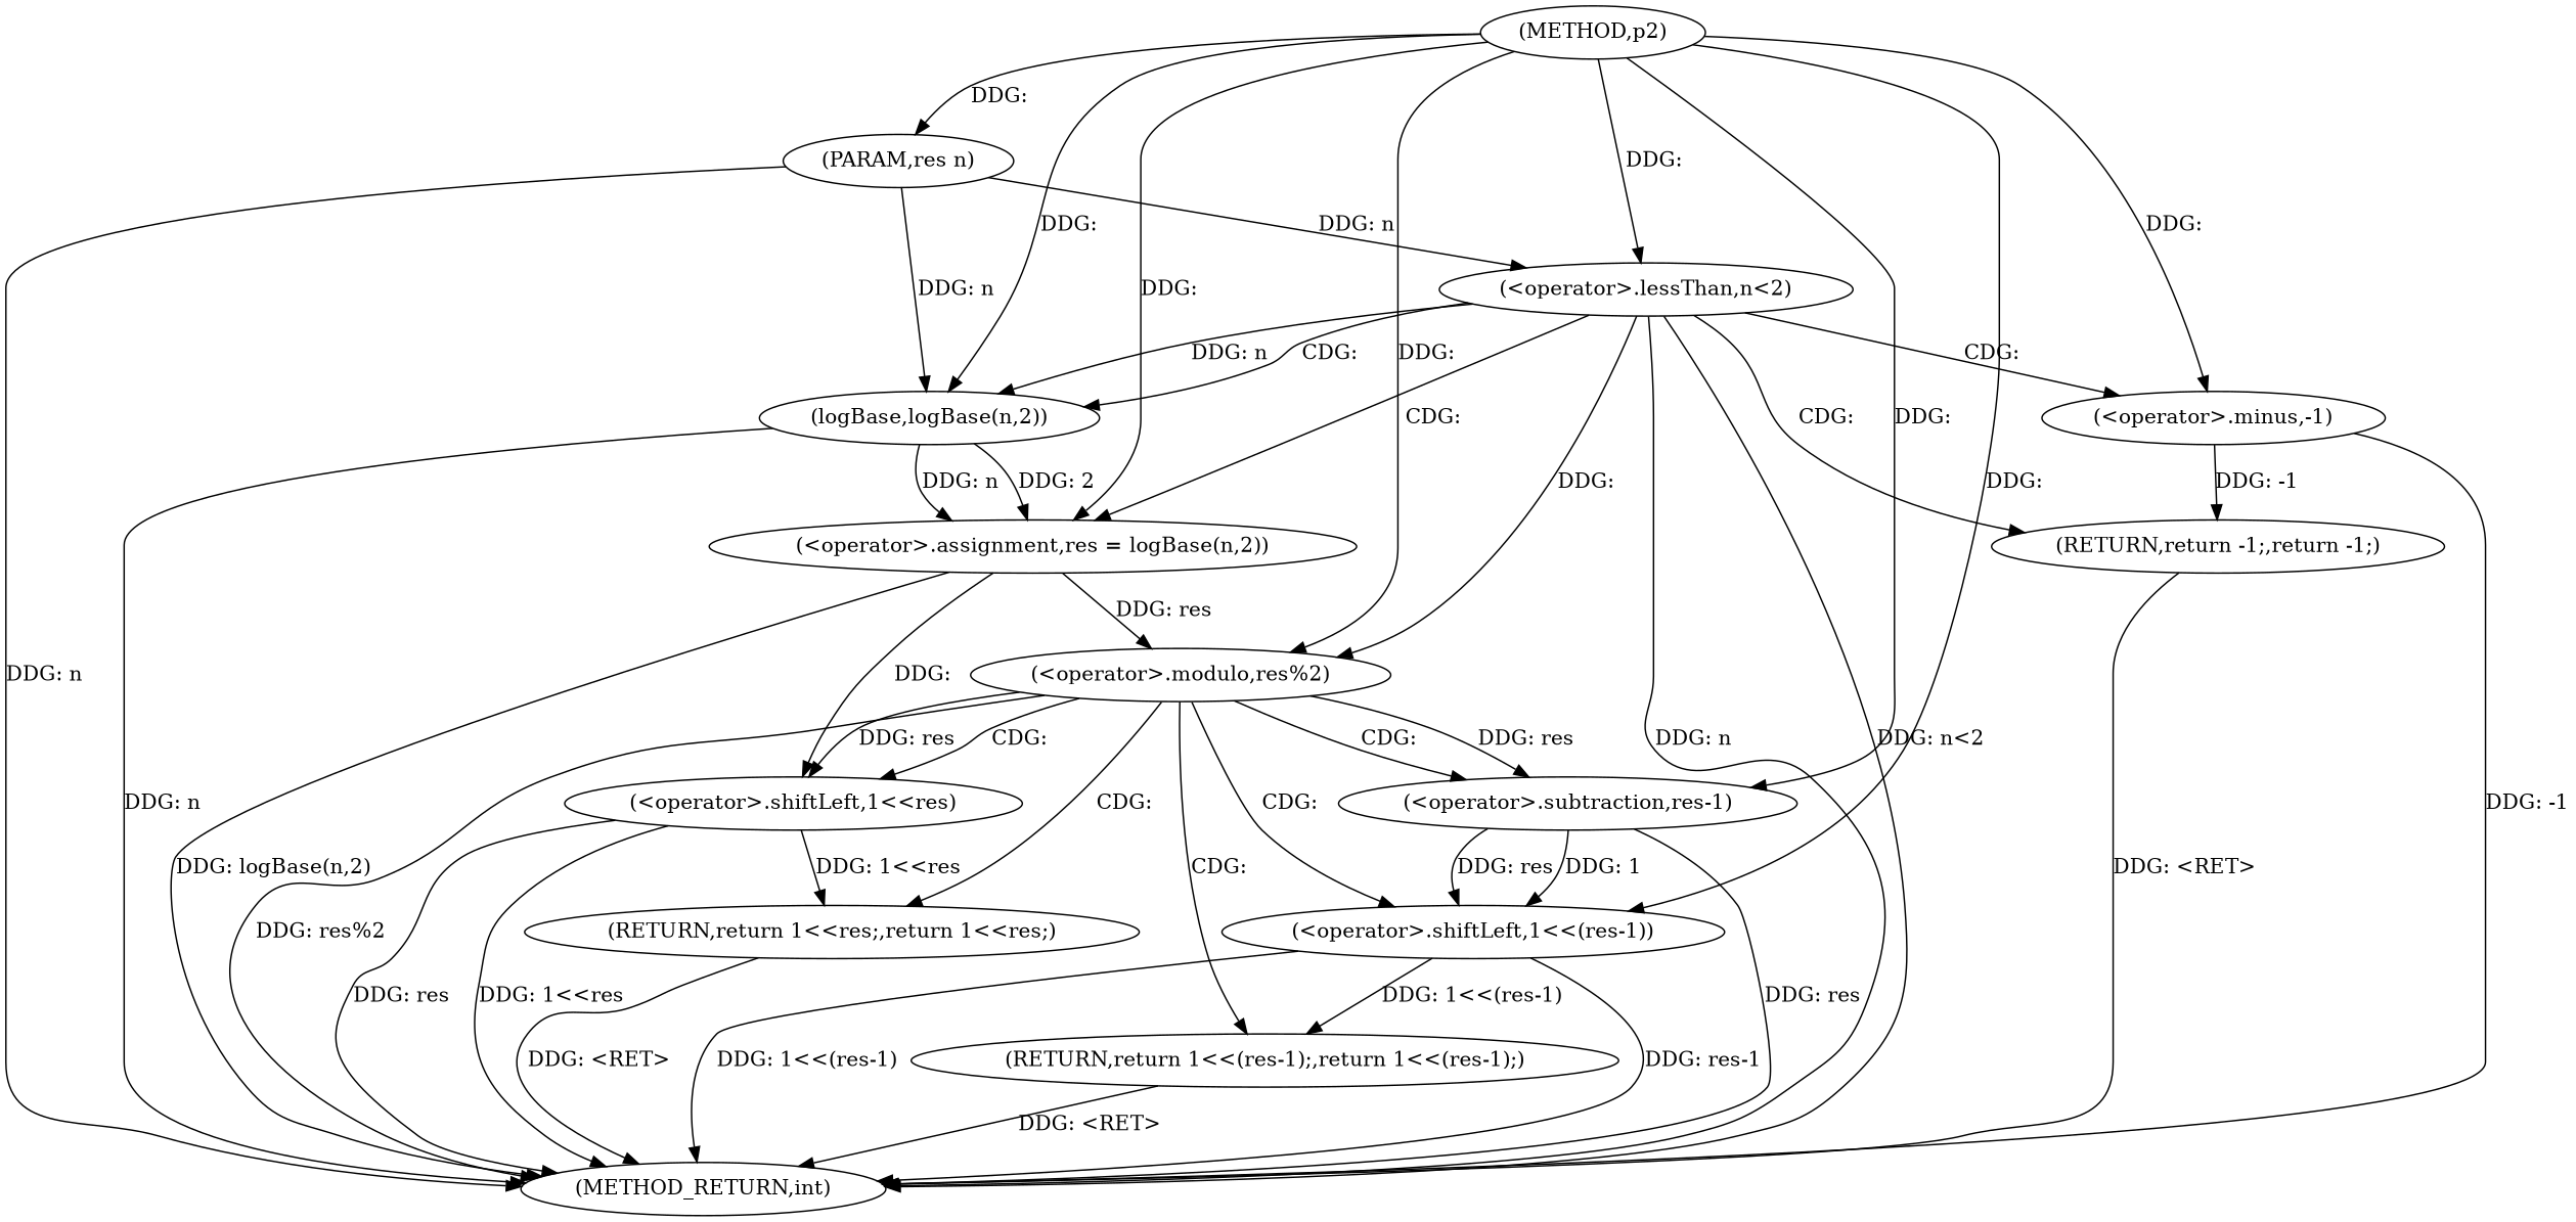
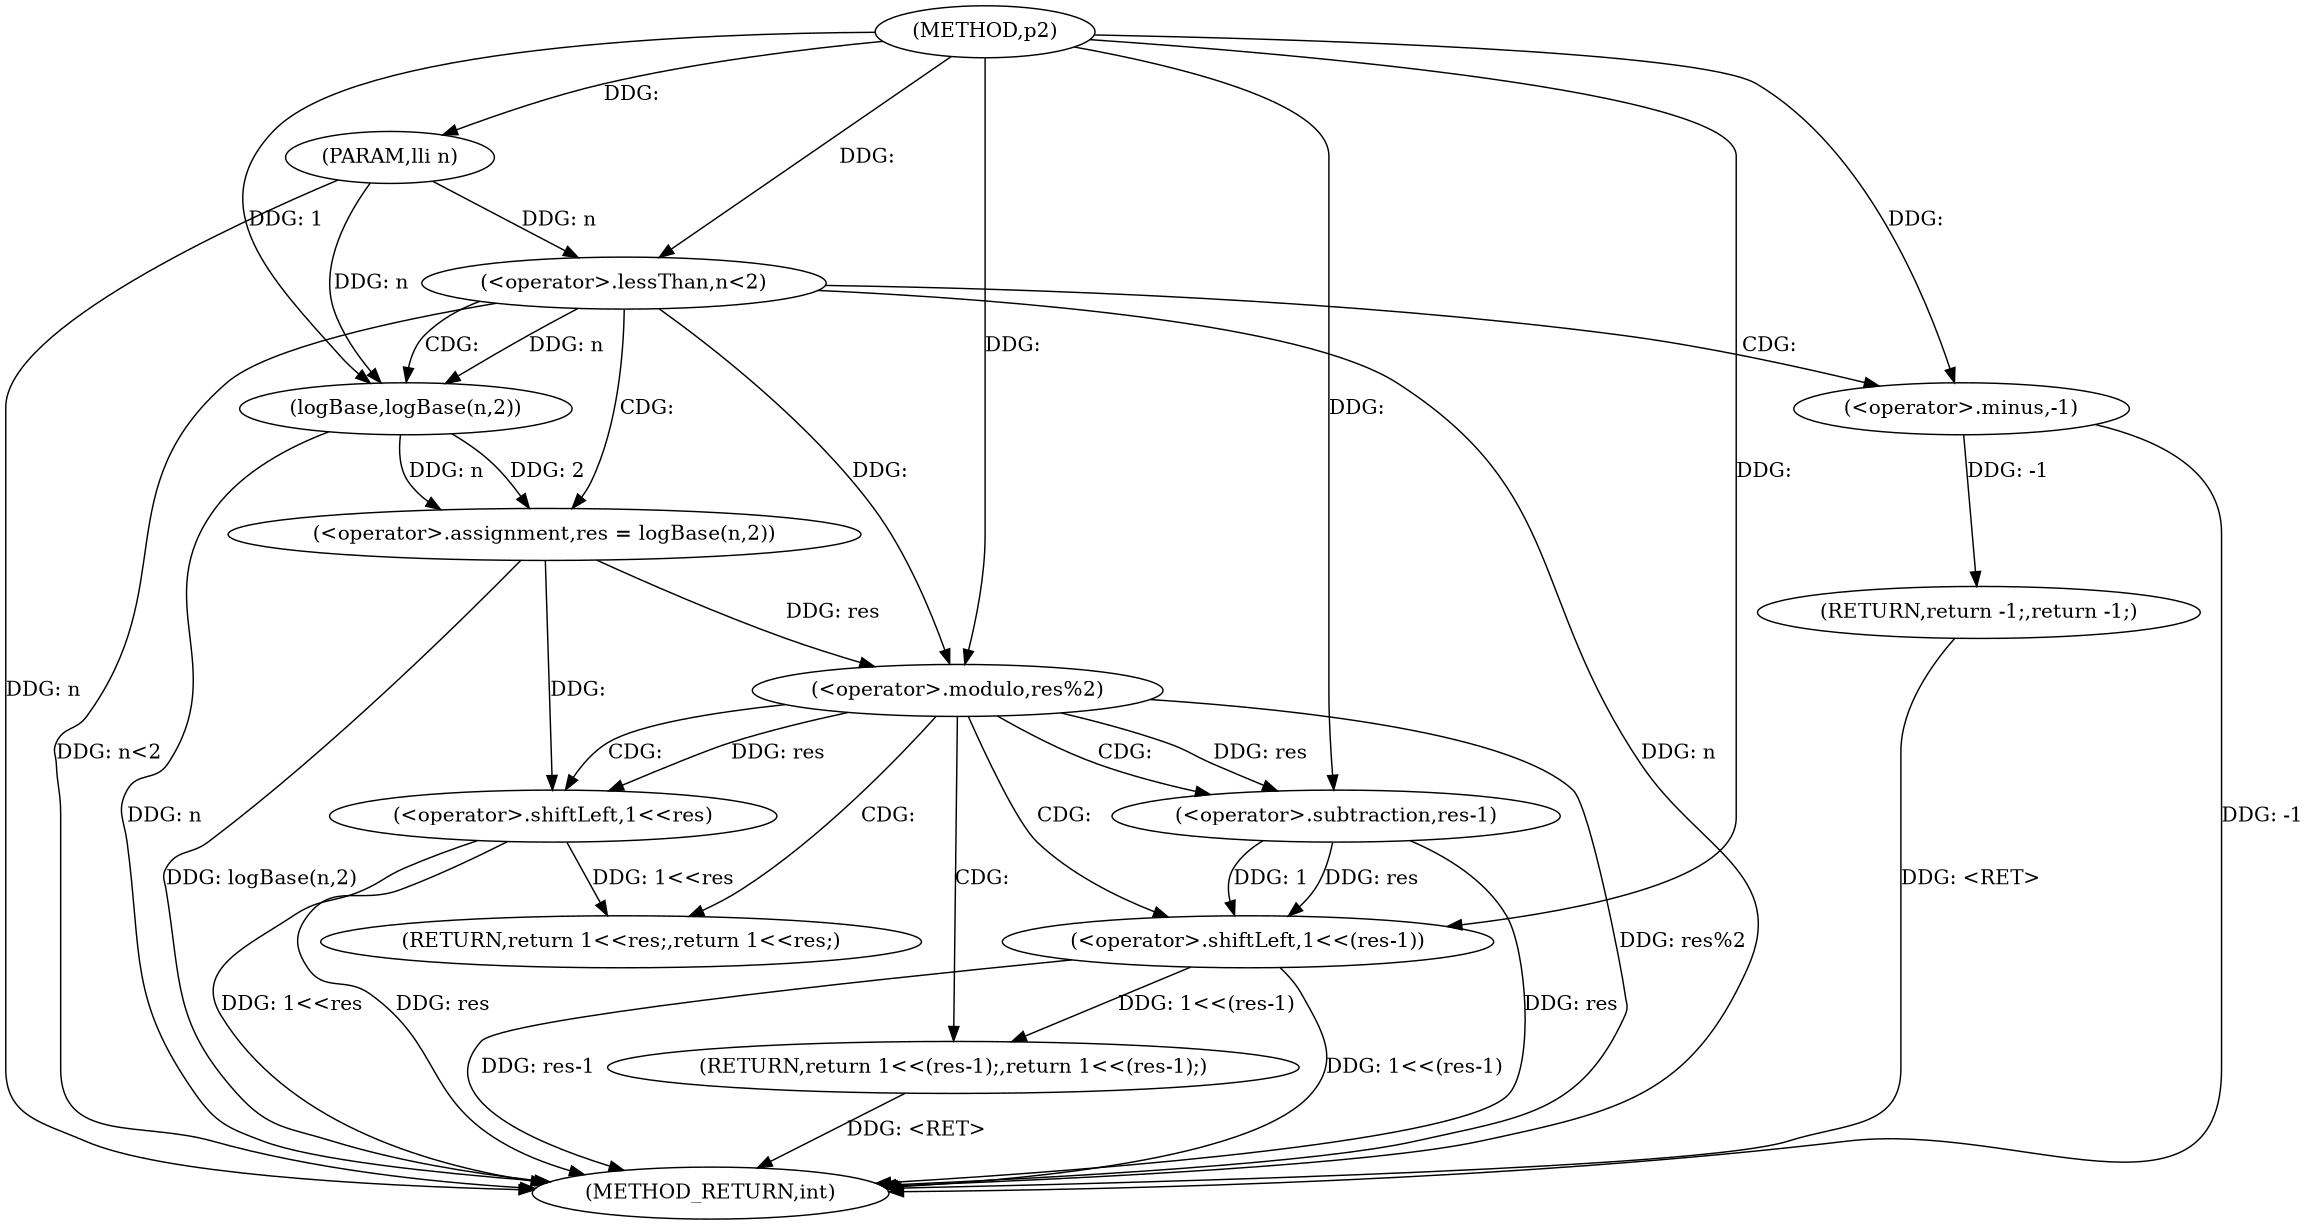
  digraph {
    n1 [label="(METHOD,p2)"]
-   n2 [label="(PARAM,res n)"]
+   n2 [label="(PARAM,lli n)"]
    n3 [label="(<operator>.assignment,res = logBase(n,2))"]
    n4 [label="(<operator>.lessThan,n<2)"]
    n5 [label="(<operator>.modulo,res%2)"]
    n6 [label="(<operator>.shiftLeft,1<<(res-1))"]
    n7 [label="(<operator>.minus,-1)"]
    n8 [label="(logBase,logBase(n,2))"]
    n9 [label="(<operator>.subtraction,res-1)"]
    n10 [label="(METHOD_RETURN,int)"]
    n11 [label="(<operator>.shiftLeft,1<<res)"]
    n12 [label="(RETURN,return -1;,return -1;)"]
    n13 [label="(RETURN,return 1<<(res-1);,return 1<<(res-1);)"]
    n14 [label="(RETURN,return 1<<res;,return 1<<res;)"]
    n1 -> n2 [label="DDG: "]
-   n1 -> n3 [label="DDG: "]
    n1 -> n4 [label="DDG: "]
    n1 -> n5 [label="DDG: "]
    n1 -> n6 [label="DDG: "]
    n1 -> n7 [label="DDG: "]
-   n1 -> n8 [label="DDG: "]
+   n1 -> n8 [label="DDG: 1"]
    n1 -> n9 [label="DDG: "]
    n2 -> n4 [label="DDG: n"]
    n2 -> n8 [label="DDG: n"]
    n2 -> n10 [label="DDG: n"]
    n3 -> n5 [label="DDG: res"]
    n3 -> n10 [label="DDG: logBase(n,2)"]
    n3 -> n11 [label="DDG: "]
    n4 -> n3 [label="CDG: "]
    n4 -> n5 [label="DDG: "]
    n4 -> n7 [label="CDG: "]
    n4 -> n8 [label="DDG: n"]
    n4 -> n8 [label="CDG: "]
    n4 -> n10 [label="DDG: n"]
    n4 -> n10 [label="DDG: n<2"]
-   n4 -> n12 [label="CDG: "]
    n5 -> n6 [label="CDG: "]
    n5 -> n9 [label="DDG: res"]
    n5 -> n9 [label="CDG: "]
    n5 -> n10 [label="DDG: res%2"]
    n5 -> n11 [label="DDG: res"]
    n5 -> n11 [label="CDG: "]
    n5 -> n13 [label="CDG: "]
    n5 -> n14 [label="CDG: "]
    n6 -> n10 [label="DDG: res-1"]
    n6 -> n10 [label="DDG: 1<<(res-1)"]
    n6 -> n13 [label="DDG: 1<<(res-1)"]
    n7 -> n10 [label="DDG: -1"]
    n7 -> n12 [label="DDG: -1"]
    n8 -> n3 [label="DDG: 2"]
    n8 -> n3 [label="DDG: n"]
    n8 -> n10 [label="DDG: n"]
    n9 -> n6 [label="DDG: res"]
    n9 -> n6 [label="DDG: 1"]
    n9 -> n10 [label="DDG: res"]
    n11 -> n10 [label="DDG: res"]
    n11 -> n10 [label="DDG: 1<<res"]
    n11 -> n14 [label="DDG: 1<<res"]
    n12 -> n10 [label="DDG: <RET>"]
    n13 -> n10 [label="DDG: <RET>"]
-   n14 -> n10 [label="DDG: <RET>"]
  }
